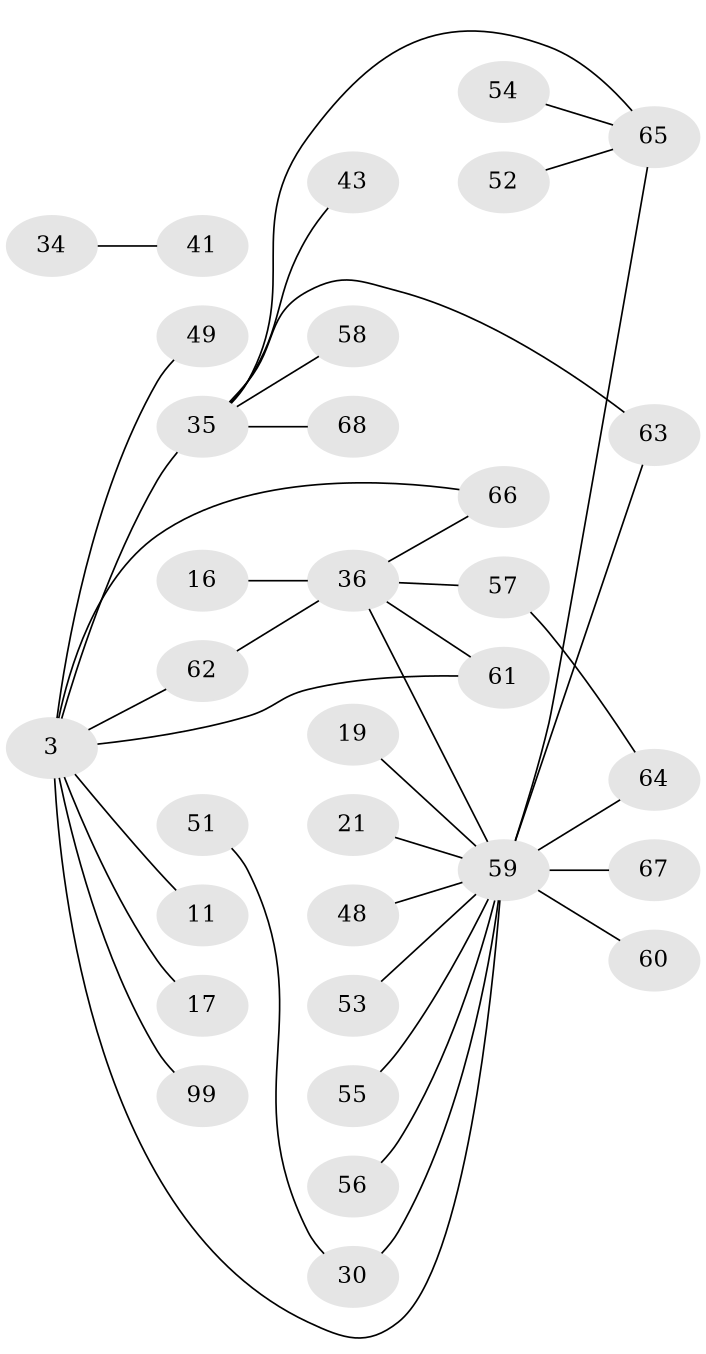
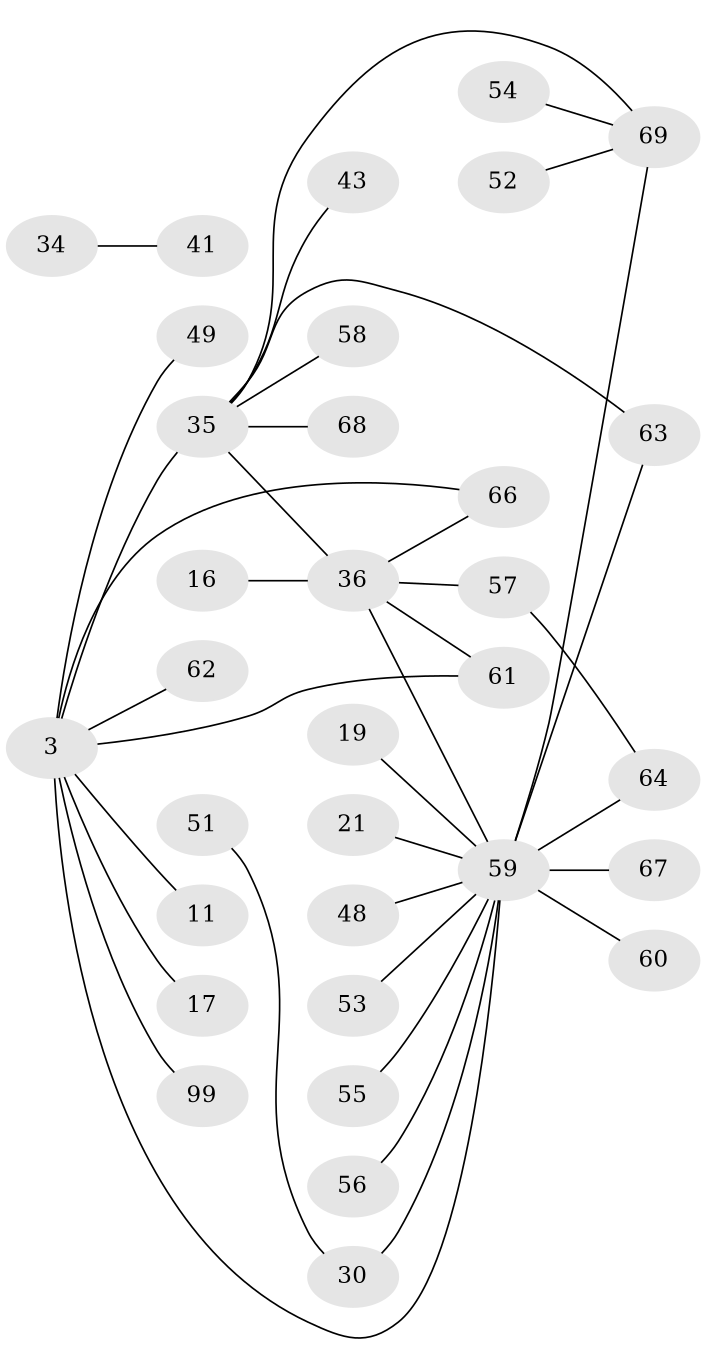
  graph {
    rankdir=LR
    node [color=gray90 style=filled]
    3 [super="+1"]
    11
    17
    n4 [label=99]
    35
    49 [super="+6"]
    59 [super="+33+37+2"]
    61 [super="+31+47"]
    62
    66 [super="+50"]
    34
    41
    36 [super="+8"]
    43
    58 [super="+42"]
    63
-   65 [super="+44+46"]
+   65 [super="+44+46" label=69]
    68
    64 [super="+32"]
    60 [super="+40"]
    67
    16 [super="+15"]
    57
    19 [super="+4"]
    21 [super="+12"]
    30 [super="+25"]
    48 [super="+14"]
    51 [super="+18+23+24+27"]
    52
    53 [super="+45"]
    54
    55
    56
    3 -- 11
    3 -- 17
    3 -- n4
    3 -- 35
    3 -- 49
    3 -- 59 [weight=2]
    3 -- 61
    3 -- 62 [weight=2]
    3 -- 66
-   62 -- 36 [weight=2]
+   35 -- 36 [weight=2]
    35 -- 43
    35 -- 58
    35 -- 63
    35 -- 65
    35 -- 68
    59 -- 63
    59 -- 65
    59 -- 64 [weight=2]
    59 -- 60
    59 -- 67
    34 -- 41
    36 -- 59
    36 -- 61
    36 -- 66
    36 -- 57
    16 -- 36
    57 -- 64
    19 -- 59 [weight=2]
    21 -- 59
    30 -- 59
    48 -- 59
    51 -- 30
    52 -- 65
    53 -- 59
    54 -- 65
    55 -- 59
    56 -- 59
  }
